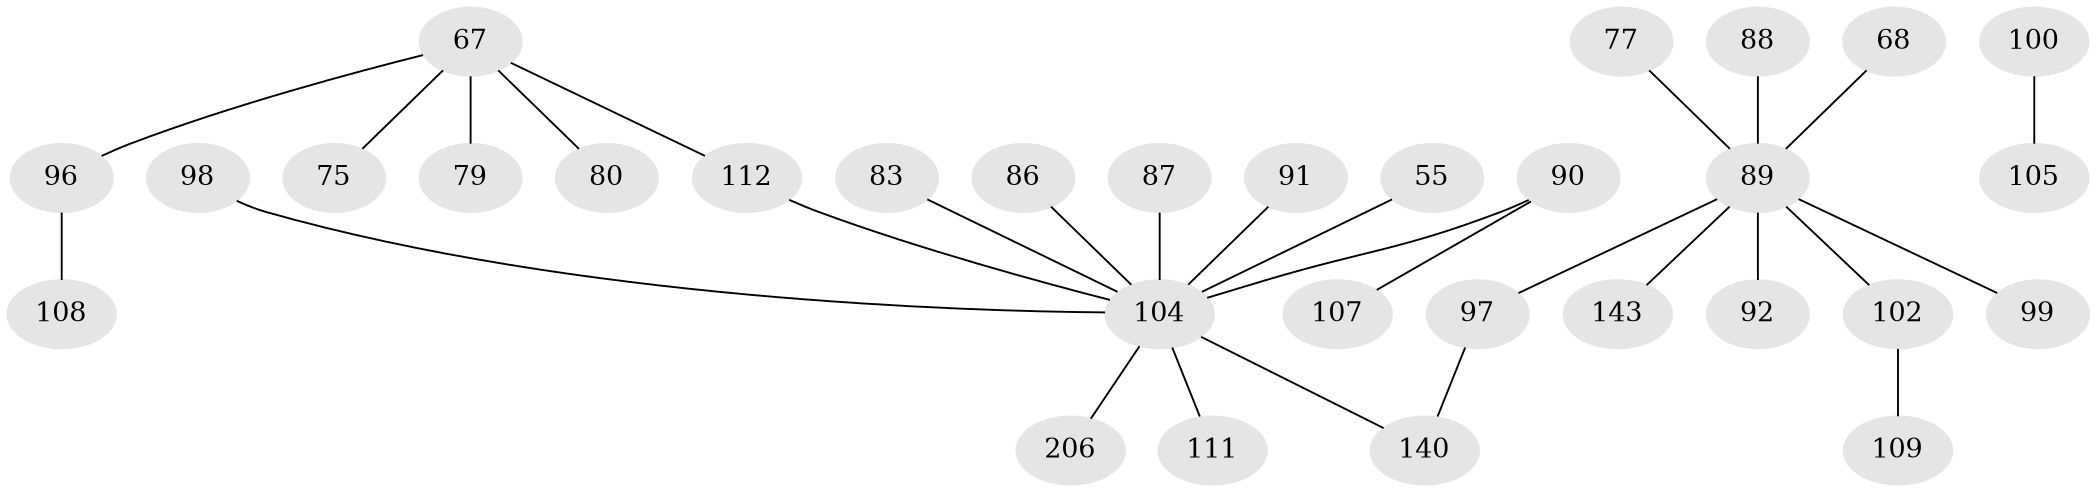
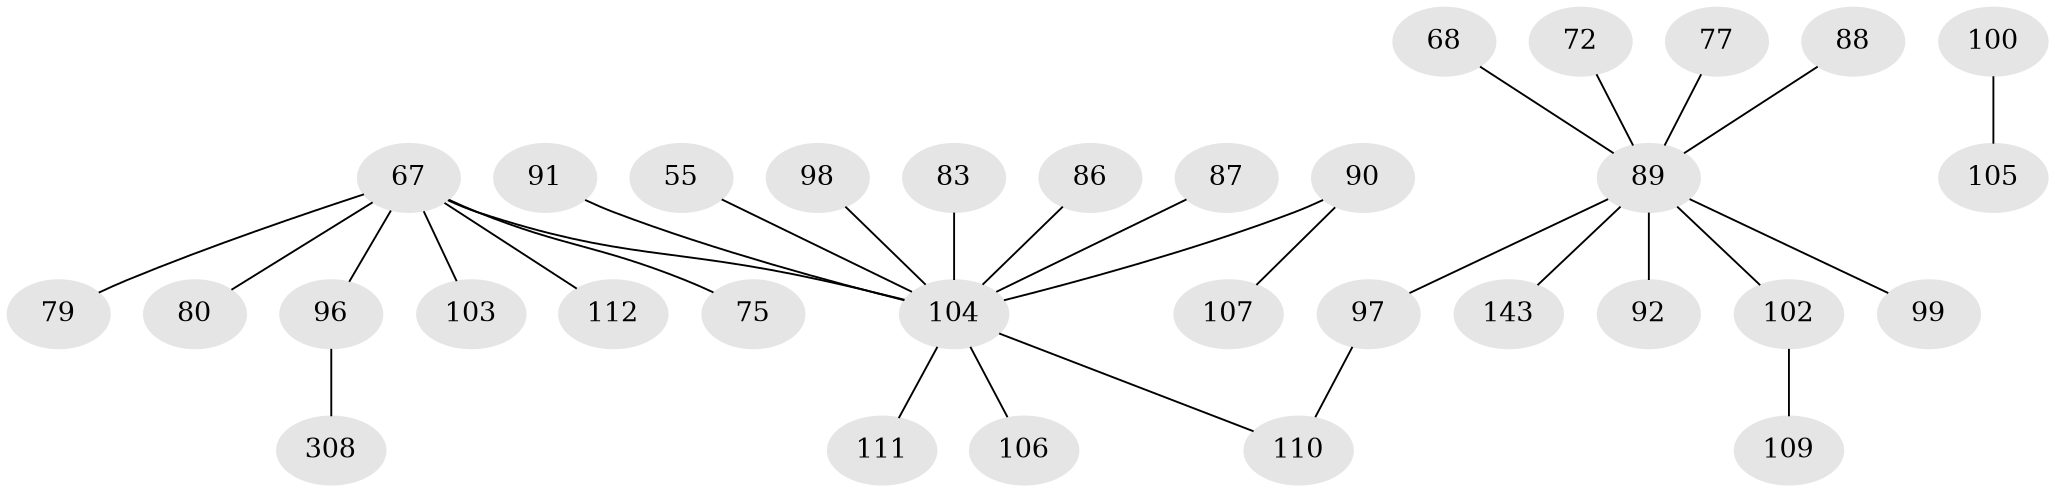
  graph {
    node [color=gray90 style=filled]
    67 [super="+64+40+51+61+62"]
    n2 [label=75]
    79
    80
    96
+   103
    104 [super="+73+94+85+101+58+76+59+82+65+66+84+70"]
    112
    89 [super="+50+71+57+38+46+81+75+60+63"]
    92
    97 [super="+27+32+35+69+93"]
    99
    102
    n14 [label=143]
-   108
-   106 [label=206]
-   110 [label=140]
+   108 [label=308]
+   106
+   110
    111
    68
+   72
    77
    83
    86
    87
    88
    109
    90
    107
    91
    n30 [label=55]
    105 [super="+78"]
    98
    100
    67 -- n2
    67 -- 79
    67 -- 80
    67 -- 96
-   112 -- 104
+   67 -- 103
+   67 -- 104
    67 -- 112
    96 -- 108
    104 -- 106
    104 -- 110
    104 -- 111
    89 -- 92
    89 -- 97
    89 -- 99
    89 -- 102
    89 -- n14
    97 -- 110
    102 -- 109
    68 -- 89
+   72 -- 89
    77 -- 89
    83 -- 104
    86 -- 104
    87 -- 104
    88 -- 89
    90 -- 104
    90 -- 107
    91 -- 104
    n30 -- 104
    98 -- 104
    100 -- 105
  }
